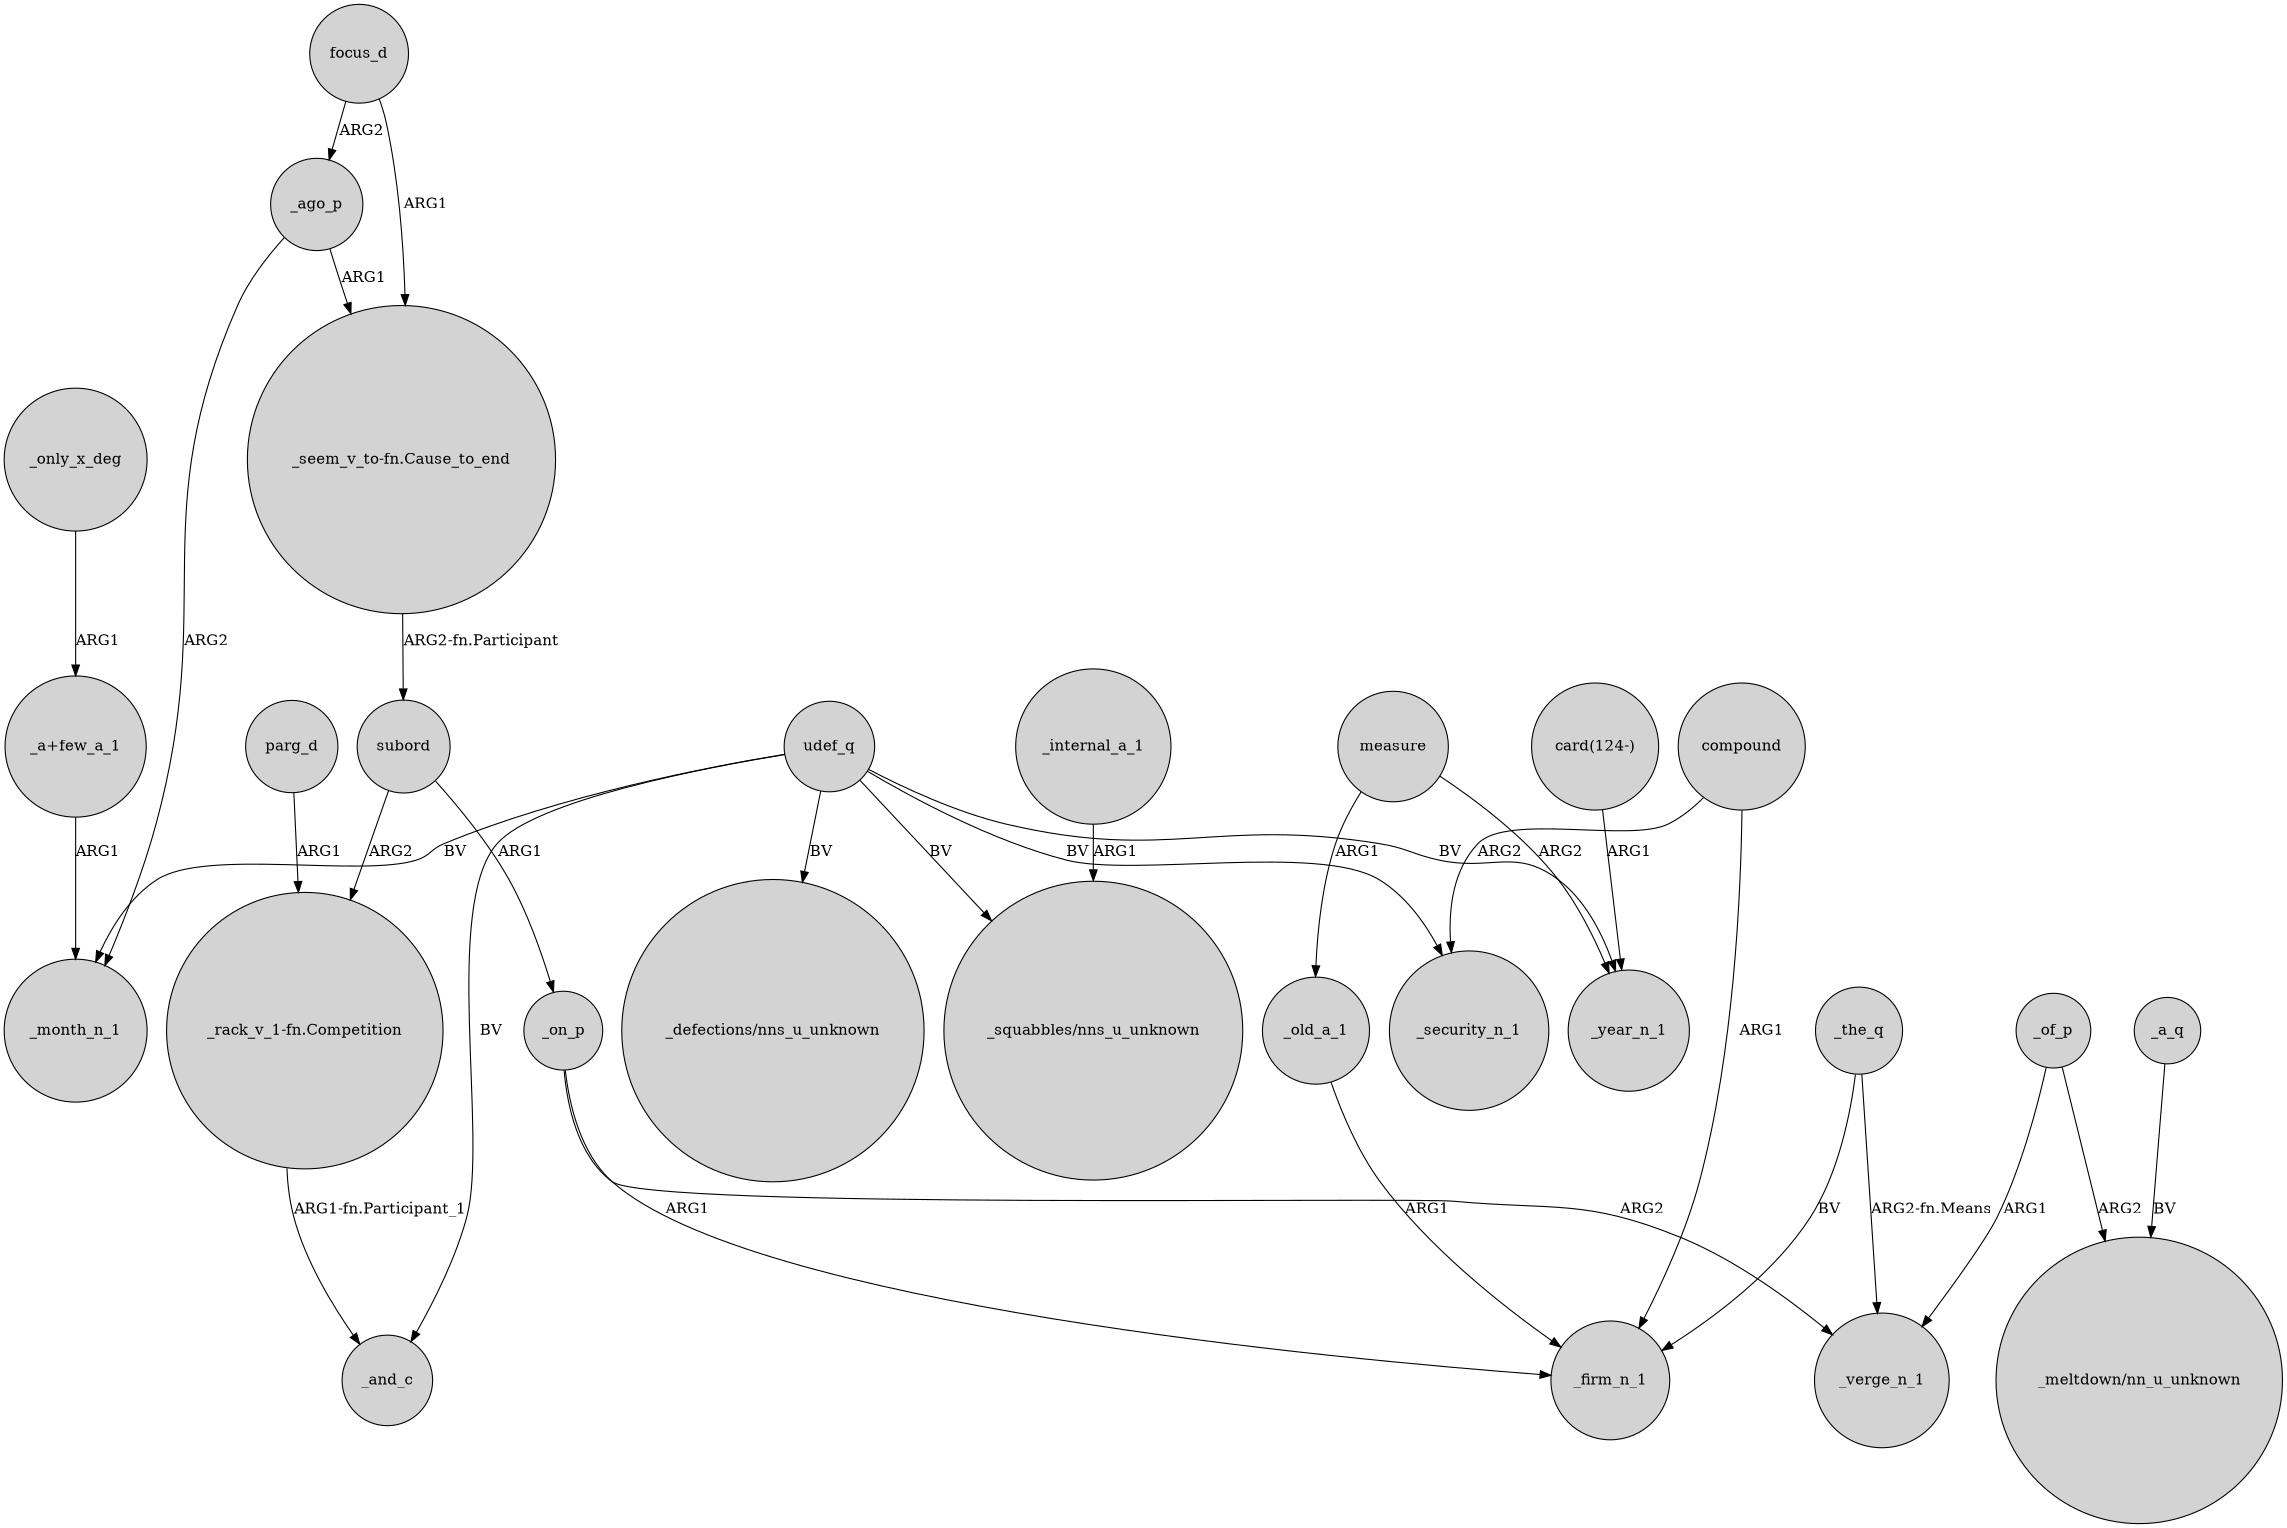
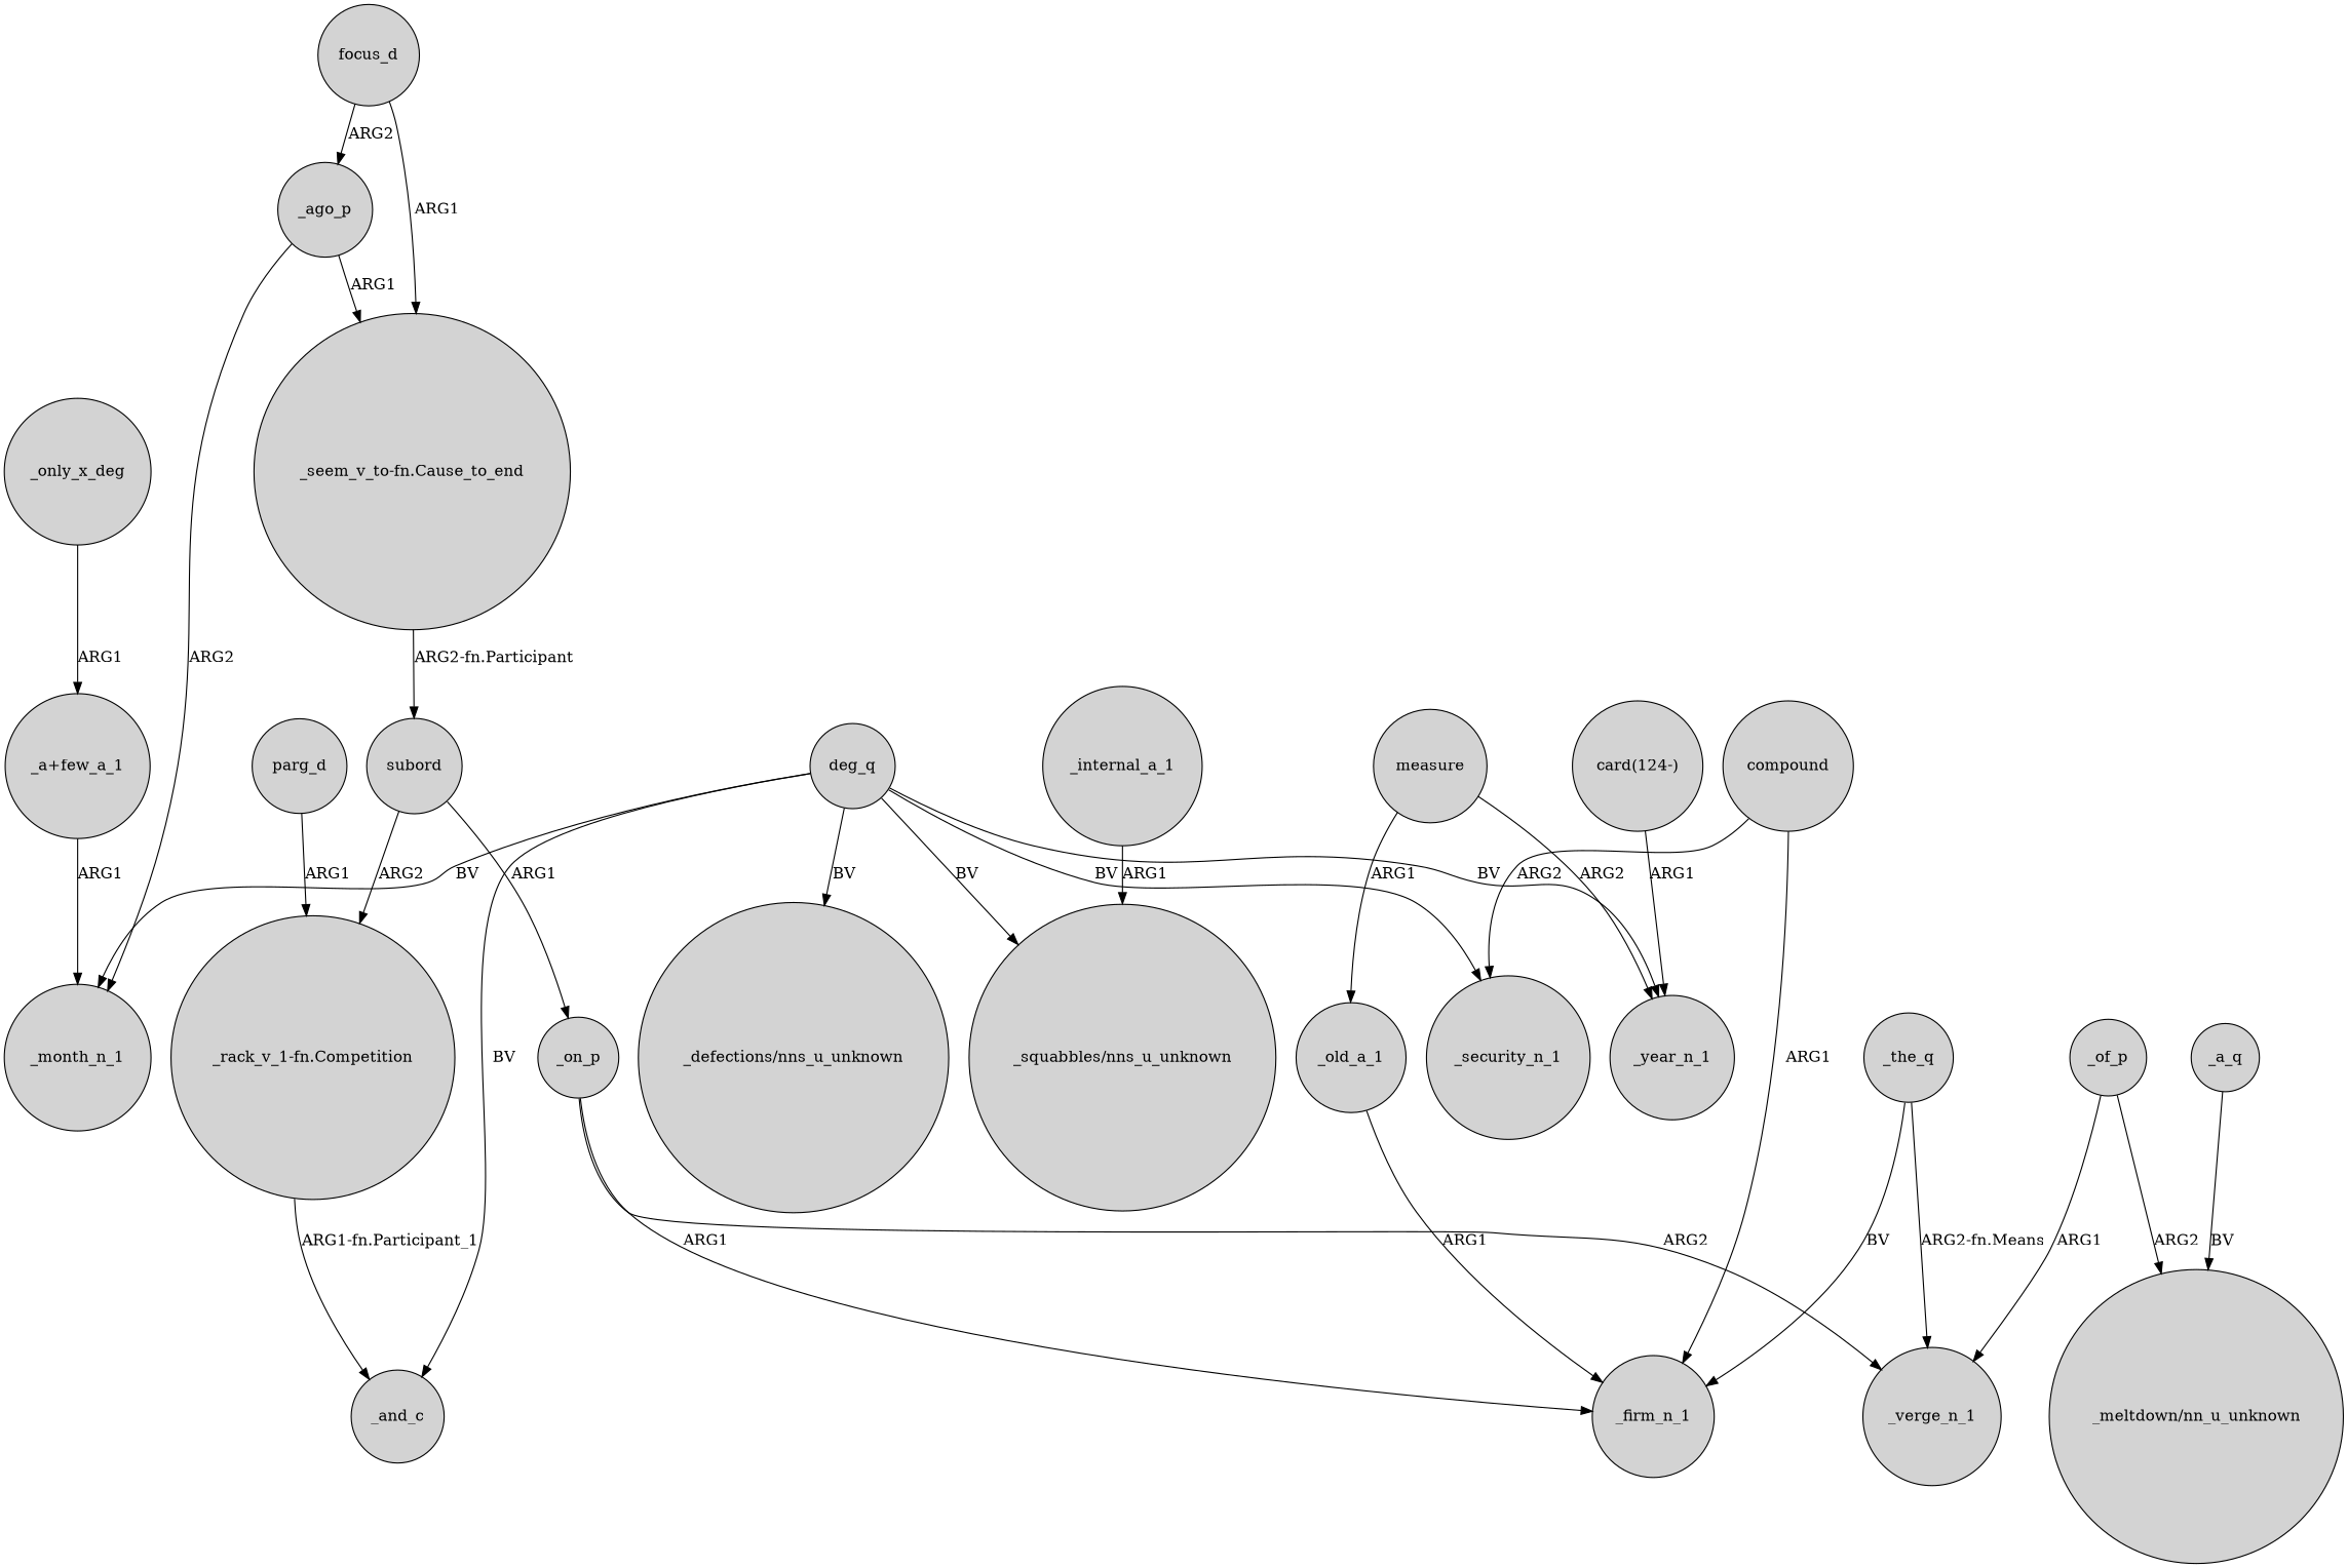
  digraph {
    node [shape=circle style=filled]
-   udef_q
+   udef_q [label=deg_q]
    _month_n_1
    _and_c
    "_squabbles/nns_u_unknown"
    "_defections/nns_u_unknown"
    _year_n_1
    _security_n_1
    "_rack_v_1-fn.Competition"
    _only_x_deg
    "_a+few_a_1"
    "_seem_v_to-fn.Cause_to_end"
    subord
    _on_p
    _verge_n_1
    _firm_n_1
    focus_d
    _ago_p
    "card(124-)"
    measure
    _old_a_1
    _internal_a_1
    _the_q
    compound
    _of_p
    "_meltdown/nn_u_unknown"
    parg_d
    _a_q
    udef_q -> _month_n_1 [label=BV]
    udef_q -> _and_c [label=BV]
    udef_q -> "_squabbles/nns_u_unknown" [label=BV]
    udef_q -> "_defections/nns_u_unknown" [label=BV]
    udef_q -> _year_n_1 [label=BV]
    udef_q -> _security_n_1 [label=BV]
    "_rack_v_1-fn.Competition" -> _and_c [label="ARG1-fn.Participant_1"]
    _only_x_deg -> "_a+few_a_1" [label=ARG1]
    "_a+few_a_1" -> _month_n_1 [label=ARG1]
    "_seem_v_to-fn.Cause_to_end" -> subord [label="ARG2-fn.Participant"]
    subord -> "_rack_v_1-fn.Competition" [label=ARG2]
    subord -> _on_p [label=ARG1]
    _on_p -> _verge_n_1 [label=ARG2]
    _on_p -> _firm_n_1 [label=ARG1]
    focus_d -> "_seem_v_to-fn.Cause_to_end" [label=ARG1]
    focus_d -> _ago_p [label=ARG2]
    _ago_p -> _month_n_1 [label=ARG2]
    _ago_p -> "_seem_v_to-fn.Cause_to_end" [label=ARG1]
    "card(124-)" -> _year_n_1 [label=ARG1]
    measure -> _year_n_1 [label=ARG2]
    measure -> _old_a_1 [label=ARG1]
    _old_a_1 -> _firm_n_1 [label=ARG1]
    _internal_a_1 -> "_squabbles/nns_u_unknown" [label=ARG1]
    _the_q -> _verge_n_1 [label="ARG2-fn.Means"]
    _the_q -> _firm_n_1 [label=BV]
    compound -> _security_n_1 [label=ARG2]
    compound -> _firm_n_1 [label=ARG1]
    _of_p -> _verge_n_1 [label=ARG1]
    _of_p -> "_meltdown/nn_u_unknown" [label=ARG2]
    parg_d -> "_rack_v_1-fn.Competition" [label=ARG1]
    _a_q -> "_meltdown/nn_u_unknown" [label=BV]
  }
